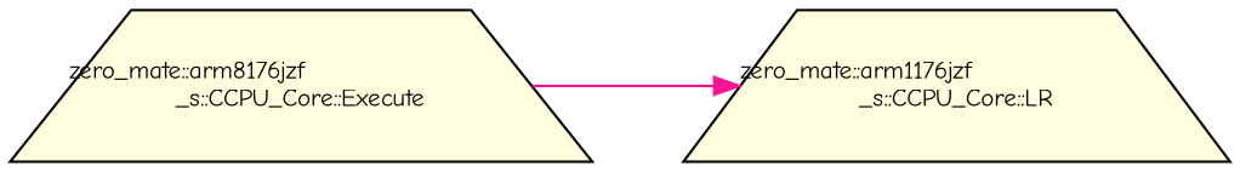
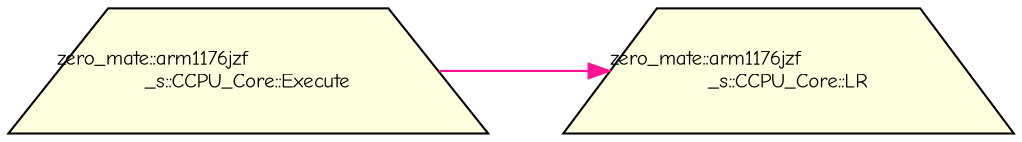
  digraph {
    rankdir=RL
    fontname="Comic Neue"
    node [color=black fillcolor=lightyellow fontname="Comic Neue" fontsize=10 shape=trapezium style=filled]
    n1 [fontcolor=black height=0.2 label="zero_mate::arm1176jzf\l_s::CCPU_Core::LR" width=0.4]
-   n2 [height=0.2 label="zero_mate::arm8176jzf\l_s::CCPU_Core::Execute" width=0.4]
+   n2 [height=0.2 label="zero_mate::arm1176jzf\l_s::CCPU_Core::Execute" width=0.4]
    n1 -> n2 [color=deeppink dir=back fontname="Comic Neue" fontsize=10 labelfontname=Helvetica labelfontsize=10 style=solid]
  }
